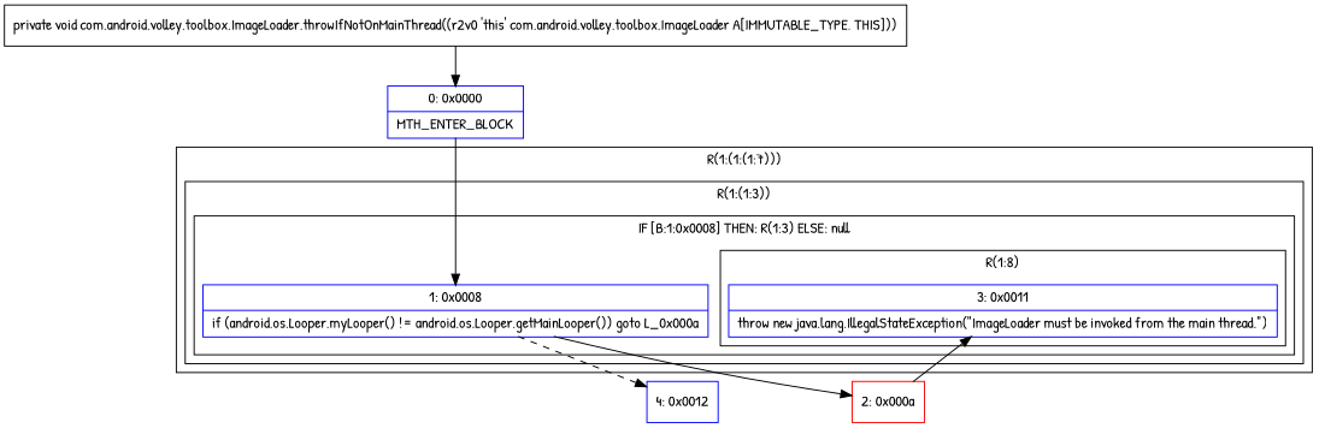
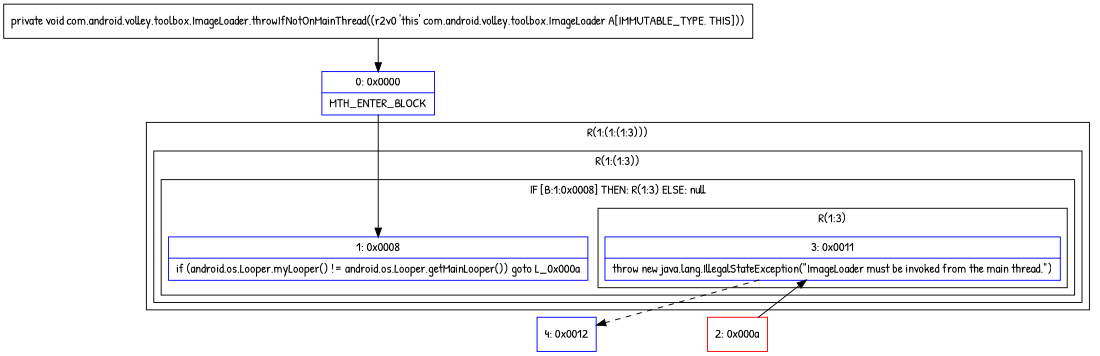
  digraph {
    fontname="Patrick Hand"
    node [color=blue fontname="Patrick Hand" shape=record]
    edge [fontname="Patrick Hand"]
    n1 [label="{3\:\ 0x0011|throw new java.lang.IllegalStateException(\"ImageLoader must be invoked from the main thread.\")\l}"]
    n2 [label="{1\:\ 0x0008|if (android.os.Looper.myLooper() != android.os.Looper.getMainLooper()) goto L_0x000a\l}"]
    n3 [color=red label="{2\:\ 0x000a}"]
    n4 [label="{4\:\ 0x0012}"]
    n5 [label="{0\:\ 0x0000|MTH_ENTER_BLOCK\l}"]
    n6 [label="{private void com.android.volley.toolbox.ImageLoader.throwIfNotOnMainThread((r2v0 'this' com.android.volley.toolbox.ImageLoader A[IMMUTABLE_TYPE, THIS])) }" color=""]
    subgraph cluster_1 {
-     label="R(1:(1:(1:7)))"
+     label="R(1:(1:(1:3)))"
      subgraph cluster_2 {
        label="R(1:(1:3))"
        subgraph cluster_3 {
          label="IF [B:1:0x0008] THEN: R(1:3) ELSE: null"
          n2
          subgraph cluster_4 {
-           label="R(1:8)"
+           label="R(1:3)"
            n1
          }
        }
      }
    }
-   n2 -> n3
-   n2 -> n4 [style=dashed]
+   n1 -> n4 [style=dashed]
    n3 -> n1
    n5 -> n2
    n6 -> n5
  }
